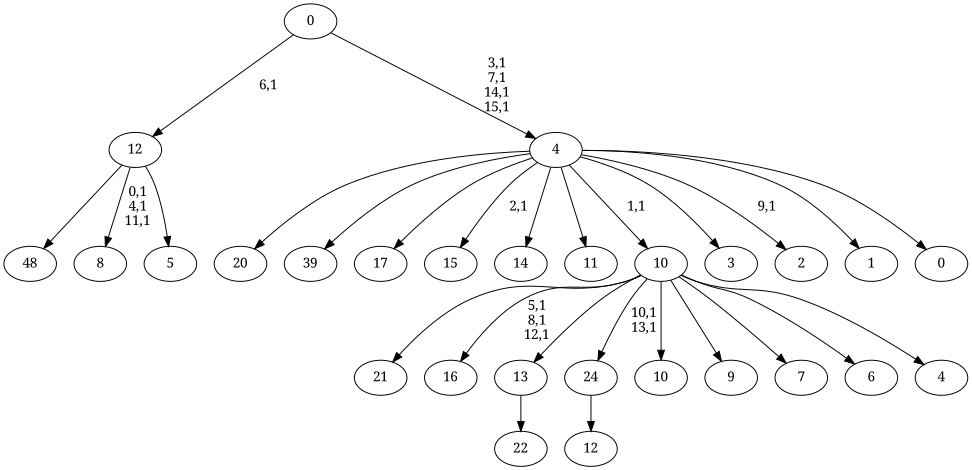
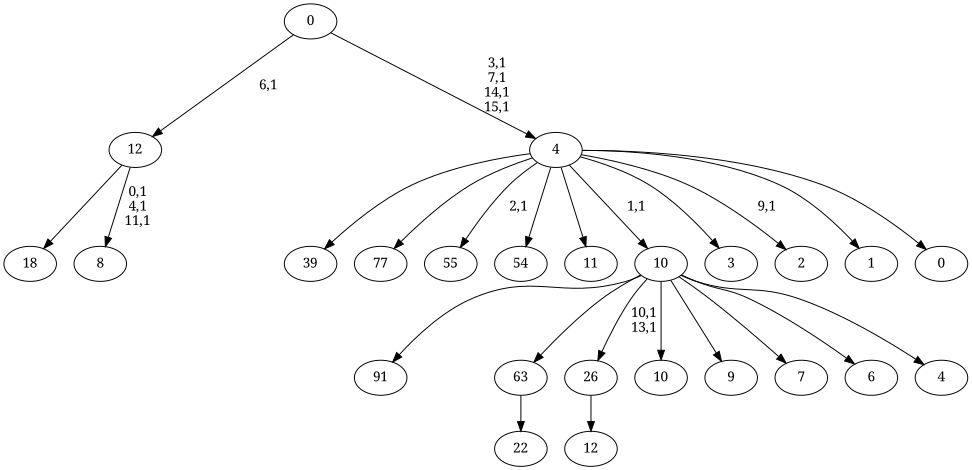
  digraph {
    fontname="Noto Serif"
    node [fontname="Noto Serif"]
    edge [fontname="Noto Serif"]
    n1 [label=22]
-   n2 [label=21]
-   n3 [label=20]
+   n2 [label=91]
    n4 [label=39]
-   n5 [label=48]
-   n6 [label=17]
-   n7 [label=16]
-   n8 [label=15]
-   n9 [label=14]
-   n10 [label=13]
+   n5 [label=18]
+   n6 [label=77]
+   n8 [label=55]
+   n9 [label=54]
+   n10 [label=63]
    n11 [label=12]
-   24
+   24 [label=26]
    n13 [label=11]
    n14 [label=10]
    n15 [label=9]
    n16 [label=8]
    n17 [label=7]
    n18 [label=6]
-   n19 [label=5]
    12
    n21 [label=4]
    10
    n23 [label=3]
    n24 [label=2]
    n25 [label=1]
    n26 [label=0]
    4
    0
    n10 -> n1
    24 -> n11
    12 -> n5
    12 -> n16 [label="0,1\n4,1\n11,1"]
-   12 -> n19
    10 -> n2
-   10 -> n7 [label="5,1\n8,1\n12,1"]
    10 -> n10
    10 -> 24 [label="10,1\n13,1"]
    10 -> n14
    10 -> n15
    10 -> n17
    10 -> n18
    10 -> n21
-   4 -> n3
    4 -> n4
    4 -> n6
    4 -> n8 [label="2,1"]
    4 -> n9
    4 -> n13
    4 -> 10 [label="1,1"]
    4 -> n23
    4 -> n24 [label="9,1"]
    4 -> n25
    4 -> n26
    0 -> 12 [label="6,1"]
    0 -> 4 [label="3,1\n7,1\n14,1\n15,1"]
  }
